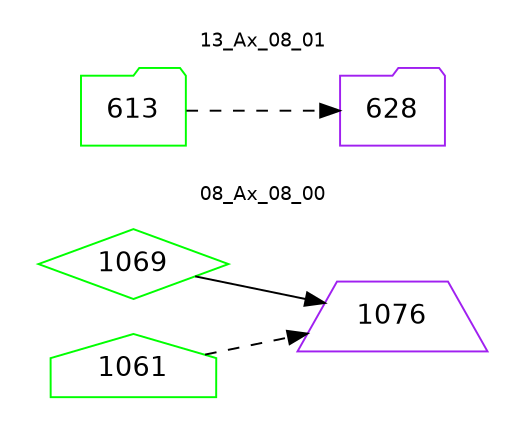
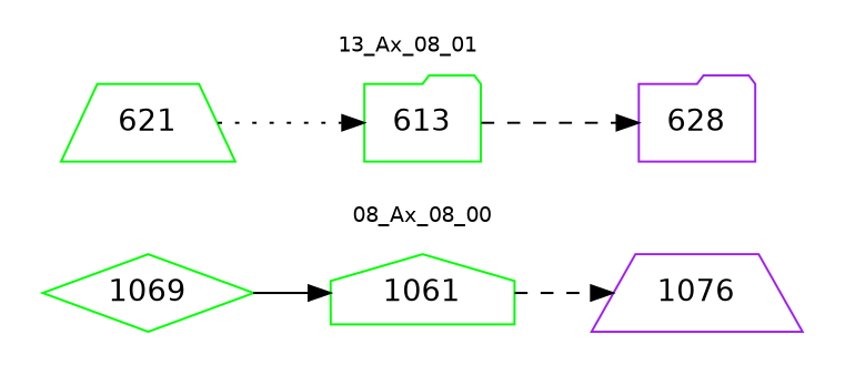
  digraph {
    fontname="DejaVu Sans"
    rankdir=LR
    node [color=green fontname="DejaVu Sans" shape=trapezium]
    edge [color=black fontname="DejaVu Sans" style=dashed]
    n1 [label=1069 shape=diamond]
    n2 [label=1061 shape=house]
    n3 [color=purple label=1076]
+   n4 [label=621]
    n5 [label=613 shape=folder]
    n6 [color=purple label=628 shape=folder]
    subgraph cluster_1 {
      color=white
      fontsize=10
      label="08_Ax_08_00"
      n1
      n2
      n3
    }
    subgraph cluster_2 {
      color=white
      fontsize=10
      label="13_Ax_08_01"
+     n4
      n5
      n6
    }
-   n1 -> n3 [style=solid]
+   n1 -> n2 [style=solid]
    n2 -> n3
+   n4 -> n5 [style=dotted]
    n5 -> n6
  }
